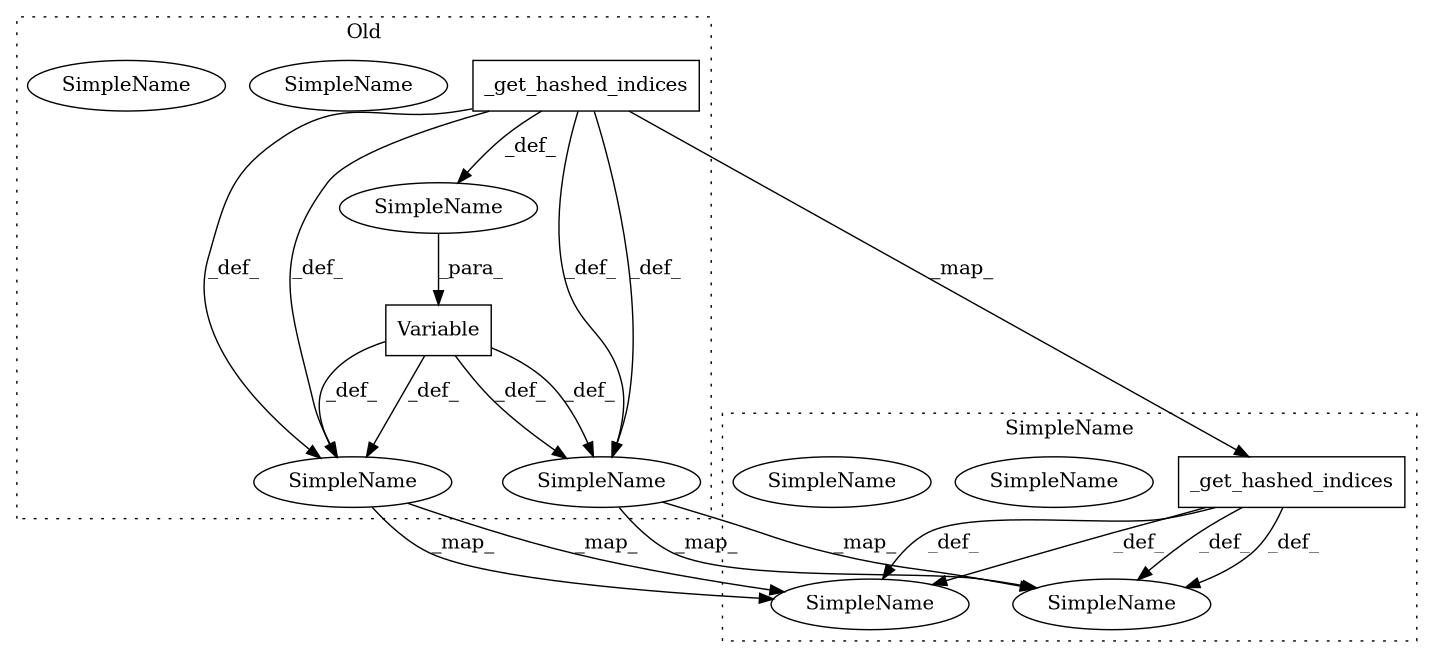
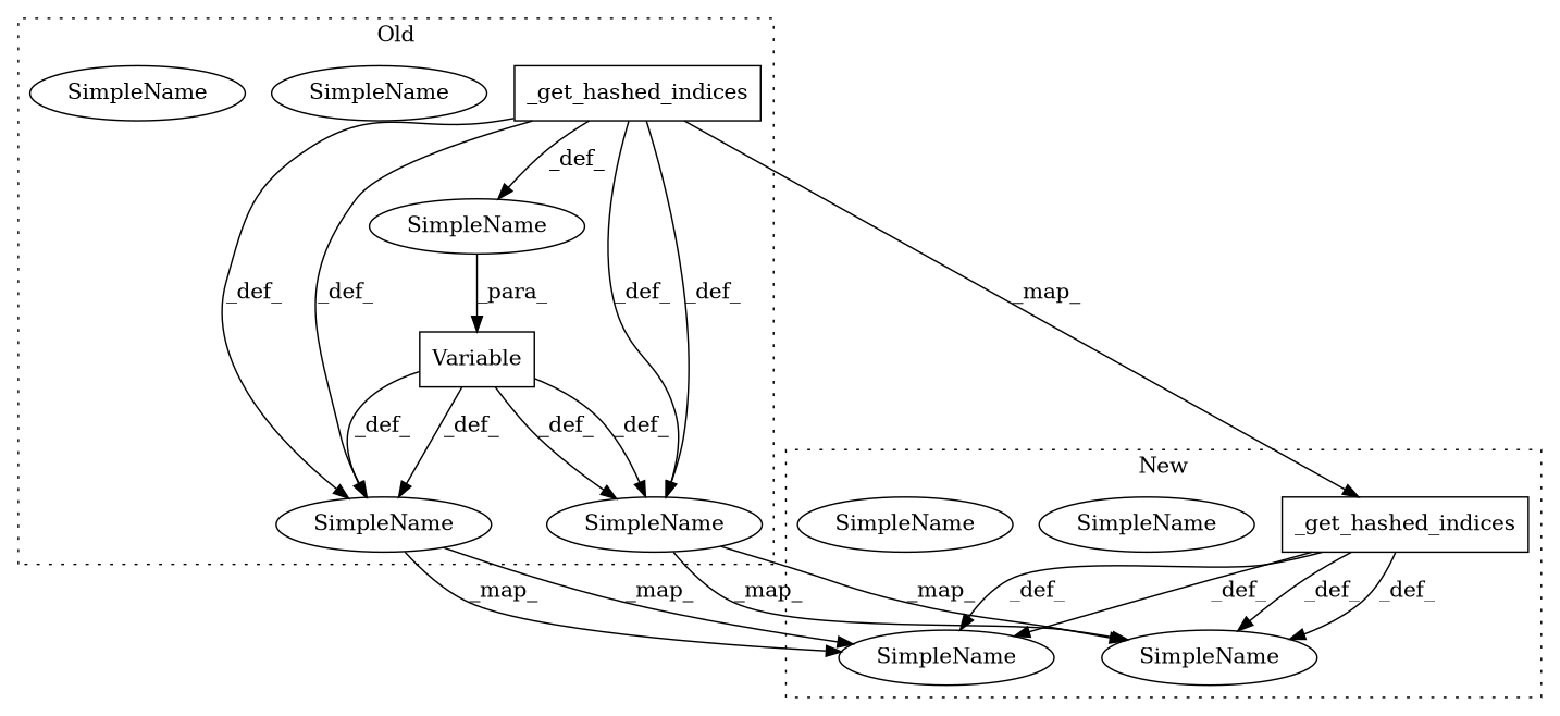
  digraph {
    node [a=42 l=9 s=4438 shape=ellipse]
    n1 [a=32 l="20,1" label=_get_hashed_indices s="4318,4345" shape=box]
    n2 [a=32 l="9,1" label=Variable s="4304,4346" shape=box]
    n3 [label=SimpleName]
    n4 [label=SimpleName]
    n5 [l=14 label=SimpleName s=4289]
    n6 [l=14 label=SimpleName s=4289]
    n7 [label=SimpleName l="" s=""]
    n8 [a=32 l="20,1" label=_get_hashed_indices s="4257,4284" shape=box]
    n9 [label=SimpleName s=4376]
    n10 [label=SimpleName s=4376]
    n11 [l=14 label=SimpleName s=4237]
    n12 [l=14 label=SimpleName s=4237]
    subgraph cluster_1 {
      label=Old
      style=dotted
      n1
      n2
      n3
      n4
      n5
      n6
      n7
    }
    subgraph cluster_2 {
-     label=SimpleName
+     label=New
      style=dotted
      n8
      n9
      n10
      n11
      n12
    }
    n1 -> n4 [label=_def_]
    n1 -> n4 [label=_def_]
    n1 -> n6 [label=_def_]
    n1 -> n6 [label=_def_]
    n1 -> n7 [label=_def_]
    n1 -> n8 [label=_map_]
    n2 -> n4 [label=_def_]
    n2 -> n4 [label=_def_]
    n2 -> n6 [label=_def_]
    n2 -> n6 [label=_def_]
    n4 -> n10 [label=_map_]
    n4 -> n10 [label=_map_]
    n6 -> n12 [label=_map_]
    n6 -> n12 [label=_map_]
    n7 -> n2 [label=_para_]
    n8 -> n10 [label=_def_]
    n8 -> n10 [label=_def_]
    n8 -> n12 [label=_def_]
    n8 -> n12 [label=_def_]
  }
